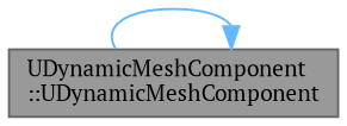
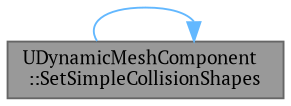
  digraph {
    rankdir=LR
    fontname="PT Serif"
-   n1 [color=gray40 fillcolor=grey60 fontcolor=black fontname="PT Serif" fontsize=10 height=0.2 label="UDynamicMeshComponent\l::UDynamicMeshComponent" shape=box style=filled width=0.4]
+   n1 [color=gray40 fillcolor=grey60 fontcolor=black fontname="PT Serif" fontsize=10 height=0.2 label="UDynamicMeshComponent\l::SetSimpleCollisionShapes" shape=box style=filled width=0.4]
    n1 -> n1 [color=steelblue1 fontname="PT Serif" fontsize=10 labelfontname=Helvetica labelfontsize=10 style=solid]
  }
